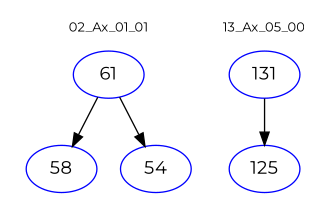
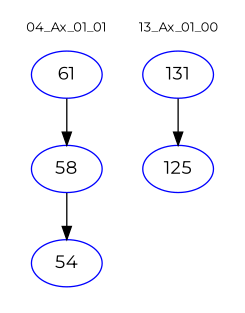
  digraph {
    fontname=Montserrat
    node [color=blue fontname=Montserrat]
    edge [color=black fontname=Montserrat]
    n1 [label=58]
    n2 [label=54]
    n3 [label=61]
    n4 [label=131]
    n5 [label=125]
    subgraph cluster_1 {
      color=white
      fontsize=10
-     label="02_Ax_01_01"
+     label="04_Ax_01_01"
      n1
      n2
      n3
    }
    subgraph cluster_2 {
      color=white
      fontsize=10
-     label="13_Ax_05_00"
+     label="13_Ax_01_00"
      n4
      n5
    }
-   n3 -> n2
+   n1 -> n2
    n3 -> n1
    n4 -> n5
  }
